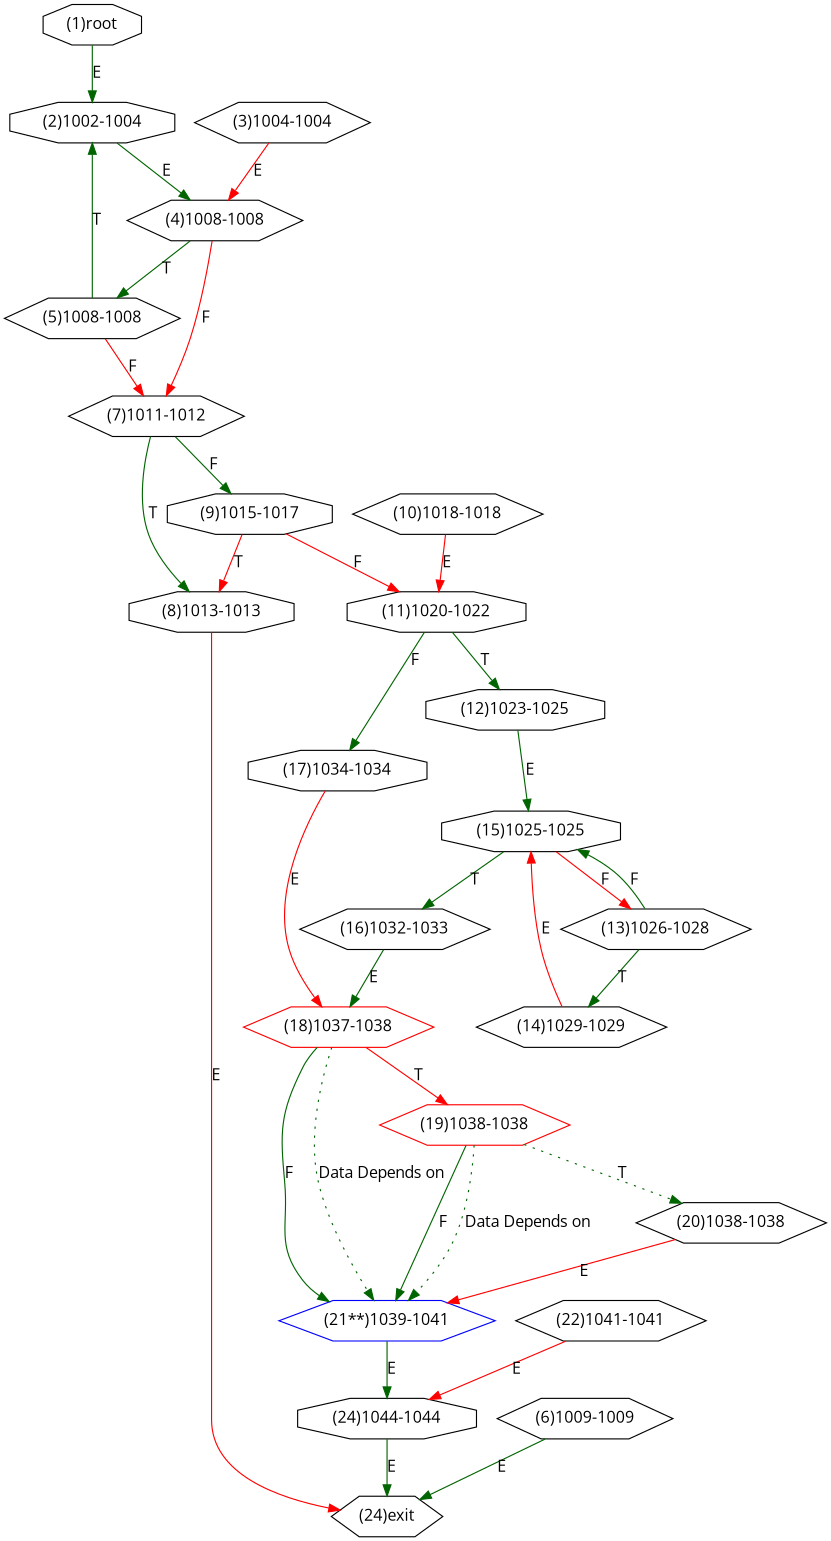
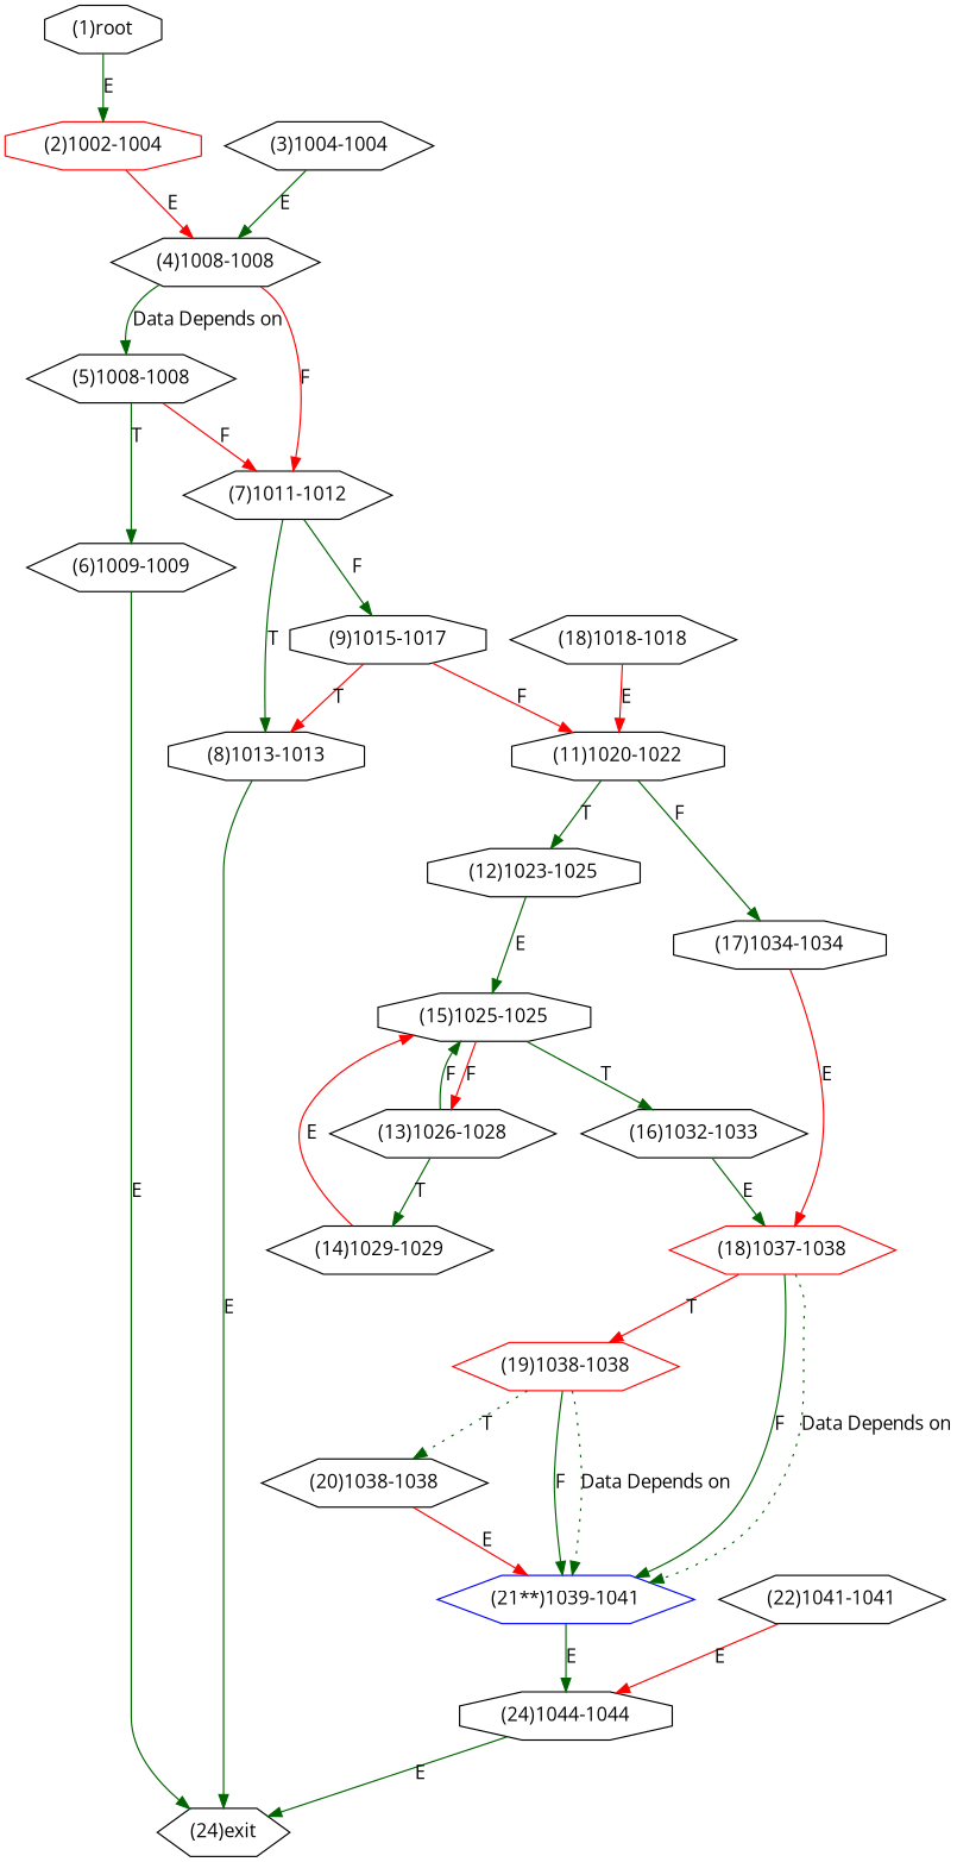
  digraph {
    fontname="Open Sans"
    node [fontname="Open Sans" shape=hexagon]
    edge [color=darkgreen fontname="Open Sans"]
    n1 [label="(1)root" shape=octagon]
-   n2 [label="(2)1002-1004" shape=octagon]
+   n2 [label="(2)1002-1004" shape=octagon color=red]
    n3 [label="(4)1008-1008"]
    n4 [label="(5)1008-1008"]
    n5 [label="(7)1011-1012"]
    n6 [label="(3)1004-1004"]
    n7 [label="(6)1009-1009"]
    n8 [label="(8)1013-1013" shape=octagon]
    n9 [label="(9)1015-1017" shape=octagon]
    n10 [label="(24)exit"]
    n11 [label="(11)1020-1022" shape=octagon]
-   n12 [label="(10)1018-1018"]
+   n12 [label="(18)1018-1018"]
    n13 [label="(12)1023-1025" shape=octagon]
    n14 [label="(17)1034-1034" shape=octagon]
    n15 [label="(15)1025-1025" shape=octagon]
    n16 [color=red label="(18)1037-1038"]
    n17 [label="(13)1026-1028"]
    n18 [label="(16)1032-1033"]
    n19 [label="(14)1029-1029"]
    n20 [color=red label="(19)1038-1038"]
    n21 [color=blue label="(21**)1039-1041"]
    n22 [label="(20)1038-1038"]
    n23 [label="(24)1044-1044" shape=octagon]
    n24 [label="(22)1041-1041"]
    n1 -> n2 [label=E]
-   n2 -> n3 [label=E]
-   n3 -> n4 [label=T]
+   n2 -> n3 [color=red label=E]
+   n3 -> n4 [label="Data Depends on"]
    n3 -> n5 [color=red label=F]
    n4 -> n5 [color=red label=F]
-   n4 -> n2 [label=T]
+   n4 -> n7 [label=T]
    n5 -> n8 [label=T]
    n5 -> n9 [label=F]
-   n6 -> n3 [color=red label=E]
+   n6 -> n3 [label=E]
    n7 -> n10 [label=E]
-   n8 -> n10 [color=red label=E]
+   n8 -> n10 [label=E]
    n9 -> n8 [color=red label=T]
    n9 -> n11 [color=red label=F]
    n11 -> n13 [label=T]
    n11 -> n14 [label=F]
    n12 -> n11 [color=red label=E]
    n13 -> n15 [label=E]
    n14 -> n16 [color=red label=E]
    n15 -> n17 [color=red label=F]
    n15 -> n18 [label=T]
    n16 -> n20 [color=red label=T]
    n16 -> n21 [label=F]
    n16 -> n21 [label="Data Depends on" style=dotted]
    n17 -> n15 [label=F]
    n17 -> n19 [label=T]
    n18 -> n16 [label=E]
    n19 -> n15 [color=red label=E]
    n20 -> n21 [label=F]
    n20 -> n21 [label="Data Depends on" style=dotted]
    n20 -> n22 [label=T style=dotted]
    n21 -> n23 [label=E]
    n22 -> n21 [color=red label=E]
    n23 -> n10 [label=E]
    n24 -> n23 [color=red label=E]
  }
